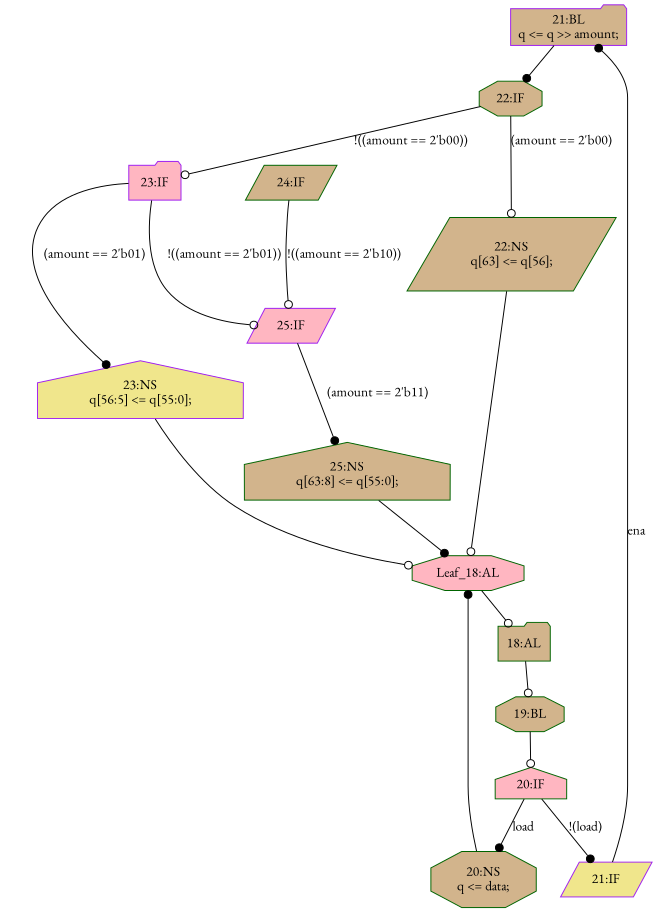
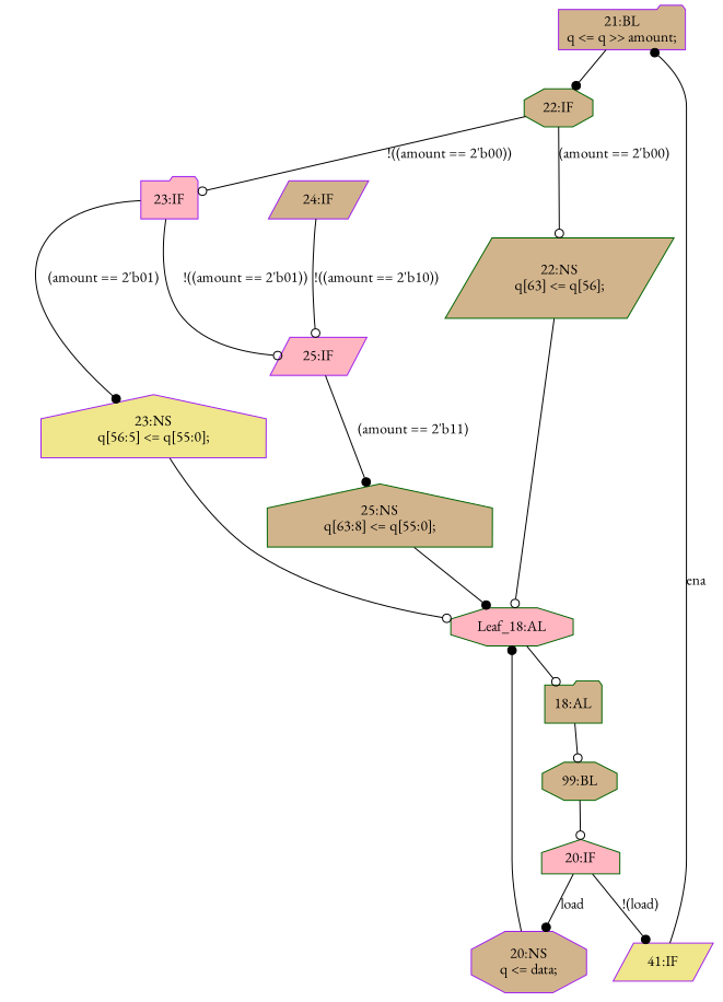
  strict digraph {
    fontname="EB Garamond"
    node [color=darkgreen fillcolor=tan fontname="EB Garamond" shape=octagon statements="[]" style=filled typ=IfStatement]
    edge [arrowhead=odot cond="[]" fontname="EB Garamond" lineno=None]
    n1 [ast="<pyverilog.vparser.ast.Block object at 0x7f29a134e550>" color=purple label="21:BL\nq <= q >> amount;" shape=folder statements="[<pyverilog.vparser.ast.NonblockingSubstitution object at 0x7f29a1660d10>]" typ=Block]
    n2 [ast="<pyverilog.vparser.ast.IfStatement object at 0x7f29a13bd4d0>" label="22:IF"]
    n3 [ast="<pyverilog.vparser.ast.IfStatement object at 0x7f29a171ee50>" color=purple fillcolor=lightpink label="23:IF" shape=folder]
    n4 [ast="<pyverilog.vparser.ast.NonblockingSubstitution object at 0x7f29a13bdd10>" label="22:NS\nq[63] <= q[56];" shape=parallelogram statements="[<pyverilog.vparser.ast.NonblockingSubstitution object at 0x7f29a13bdd10>]" typ=NonblockingSubstitution]
    n5 [ast="<pyverilog.vparser.ast.NonblockingSubstitution object at 0x7f29a2bbf450>" color=purple fillcolor=khaki label="23:NS\nq[56:5] <= q[55:0];" shape=house statements="[<pyverilog.vparser.ast.NonblockingSubstitution object at 0x7f29a2bbf450>]" typ=NonblockingSubstitution]
    n6 [ast="<pyverilog.vparser.ast.IfStatement object at 0x7f29a1258d90>" color=purple fillcolor=lightpink label="25:IF" shape=parallelogram]
    n7 [def_var="['q']" fillcolor=lightpink label="Leaf_18:AL" statements="" typ=""]
    n8 [ast="<pyverilog.vparser.ast.Always object at 0x7f29a13b71d0>" clk_sens=True label="18:AL" sens="['clk']" shape=folder typ=Always use_var="['load', 'ena', 'amount', 'data', 'q']"]
-   n9 [ast="<pyverilog.vparser.ast.Block object at 0x7f29a16750d0>" label="19:BL" typ=Block]
+   n9 [ast="<pyverilog.vparser.ast.Block object at 0x7f29a16750d0>" label="99:BL" typ=Block]
    n10 [ast="<pyverilog.vparser.ast.IfStatement object at 0x7f29a13a3e10>" fillcolor=lightpink label="20:IF" shape=house]
    n11 [ast="<pyverilog.vparser.ast.NonblockingSubstitution object at 0x7f29a1258290>" label="25:NS\nq[63:8] <= q[55:0];" shape=house statements="[<pyverilog.vparser.ast.NonblockingSubstitution object at 0x7f29a1258290>]" typ=NonblockingSubstitution]
-   n12 [ast="<pyverilog.vparser.ast.IfStatement object at 0x7f29a1258cd0>" label="24:IF" shape=parallelogram]
-   n13 [ast="<pyverilog.vparser.ast.IfStatement object at 0x7f29a134e290>" color=purple fillcolor=khaki label="21:IF" shape=parallelogram]
-   n14 [ast="<pyverilog.vparser.ast.NonblockingSubstitution object at 0x7f29a13a3610>" label="20:NS\nq <= data;" statements="[<pyverilog.vparser.ast.NonblockingSubstitution object at 0x7f29a13a3610>]" typ=NonblockingSubstitution]
+   n12 [ast="<pyverilog.vparser.ast.IfStatement object at 0x7f29a1258cd0>" color=purple label="24:IF" shape=parallelogram]
+   n13 [ast="<pyverilog.vparser.ast.IfStatement object at 0x7f29a134e290>" color=purple fillcolor=khaki label="41:IF" shape=parallelogram]
+   n14 [ast="<pyverilog.vparser.ast.NonblockingSubstitution object at 0x7f29a13a3610>" color=purple label="20:NS\nq <= data;" statements="[<pyverilog.vparser.ast.NonblockingSubstitution object at 0x7f29a13a3610>]" typ=NonblockingSubstitution]
    n1 -> n2 [arrowhead=dot]
    n2 -> n3 [cond="['amount']" label="!((amount == 2'b00))" lineno=22]
    n2 -> n4 [cond="['amount']" label="(amount == 2'b00)" lineno=22]
    n3 -> n5 [arrowhead=dot cond="['amount']" label="(amount == 2'b01)" lineno=23]
    n3 -> n6 [cond="['amount']" label="!((amount == 2'b01))" lineno=23]
    n4 -> n7
    n5 -> n7
    n6 -> n11 [arrowhead=dot cond="['amount']" label="(amount == 2'b11)" lineno=25]
    n7 -> n8 [cond="" lineno=""]
    n8 -> n9
    n9 -> n10
    n10 -> n13 [arrowhead=dot cond="['load']" label="!(load)" lineno=20]
    n10 -> n14 [arrowhead=dot cond="['load']" label=load lineno=20]
    n11 -> n7 [arrowhead=dot]
    n12 -> n6 [cond="['amount']" label="!((amount == 2'b10))" lineno=24]
    n13 -> n1 [arrowhead=dot cond="['ena']" label=ena lineno=21]
    n14 -> n7 [arrowhead=dot]
  }
